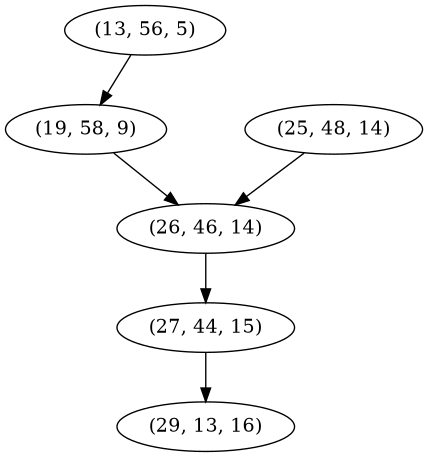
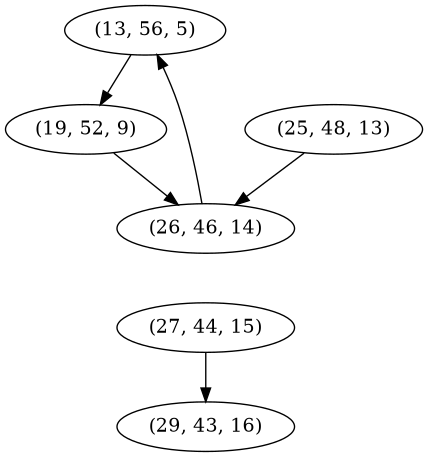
  digraph {
    "(13, 56, 5)"
-   "(19, 52, 9)" [label="(19, 58, 9)"]
+   "(19, 52, 9)"
    "(26, 46, 14)"
-   "(25, 48, 13)" [label="(25, 48, 14)"]
+   "(25, 48, 13)"
    "(27, 44, 15)"
-   "(29, 43, 16)" [label="(29, 13, 16)"]
+   "(29, 43, 16)"
    "(13, 56, 5)" -> "(19, 52, 9)"
    "(19, 52, 9)" -> "(26, 46, 14)"
-   "(26, 46, 14)" -> "(27, 44, 15)"
+   "(26, 46, 14)" -> "(13, 56, 5)"
    "(25, 48, 13)" -> "(26, 46, 14)"
    "(27, 44, 15)" -> "(29, 43, 16)"
  }
